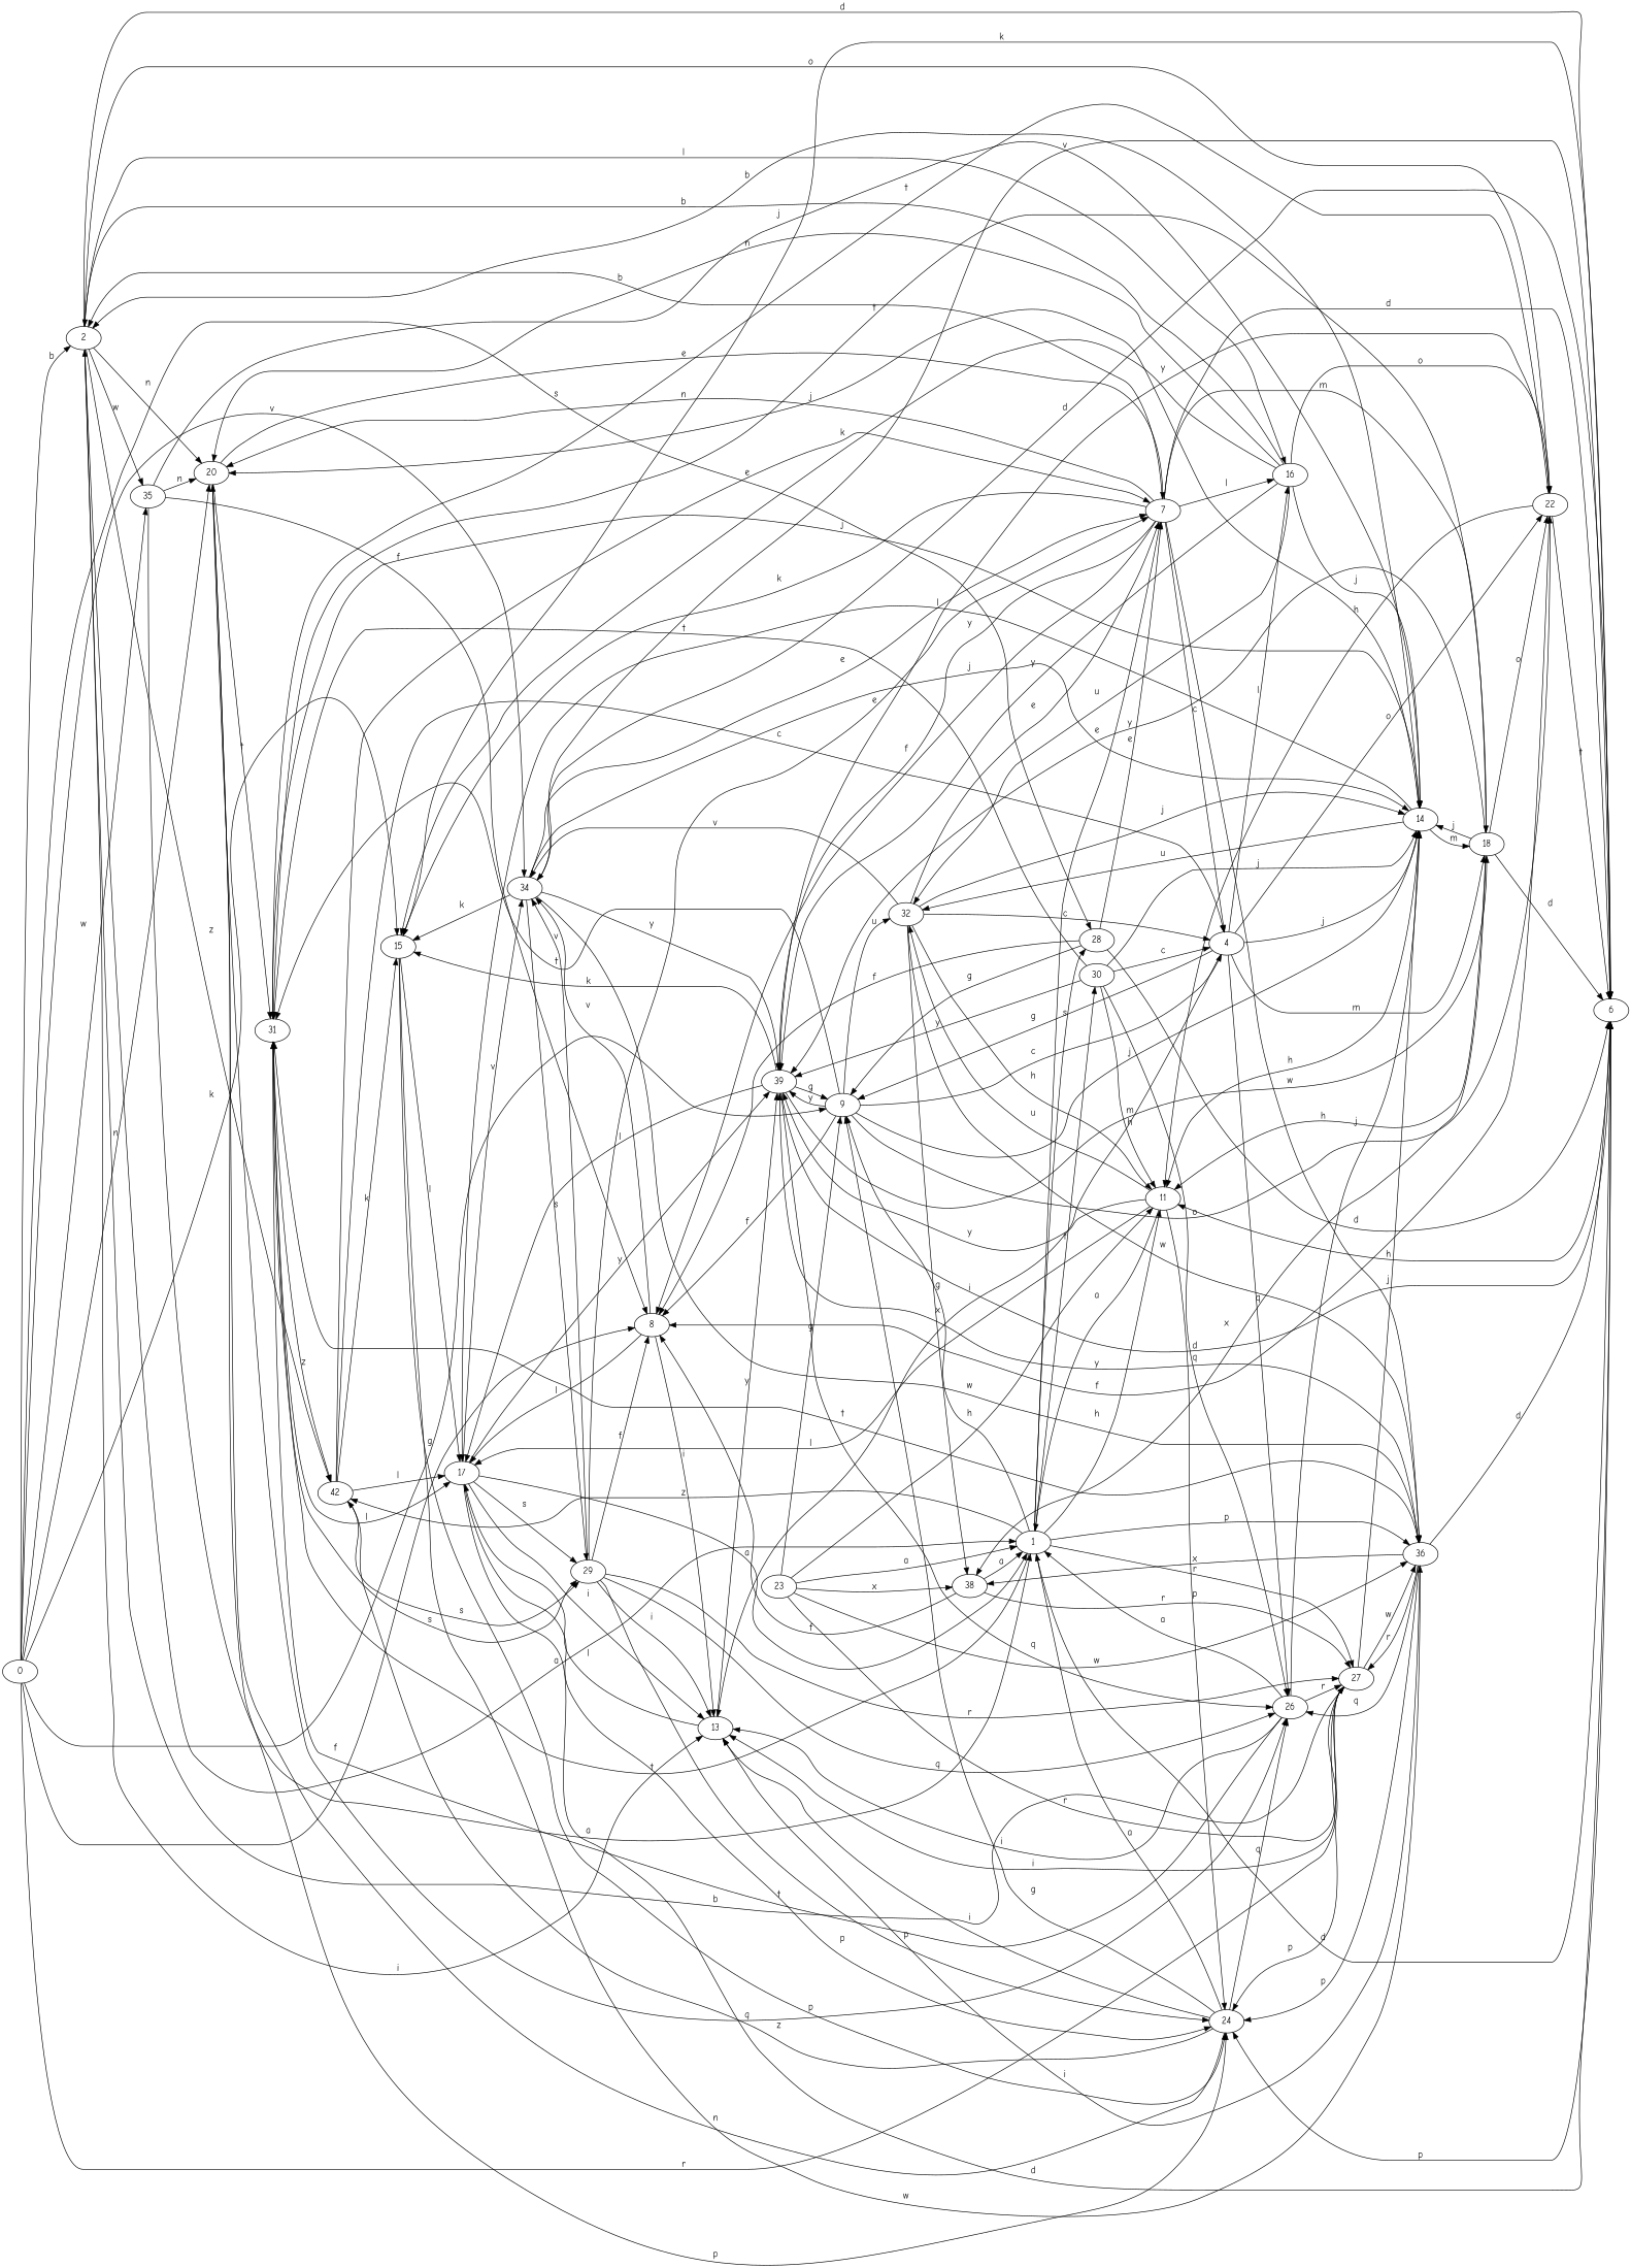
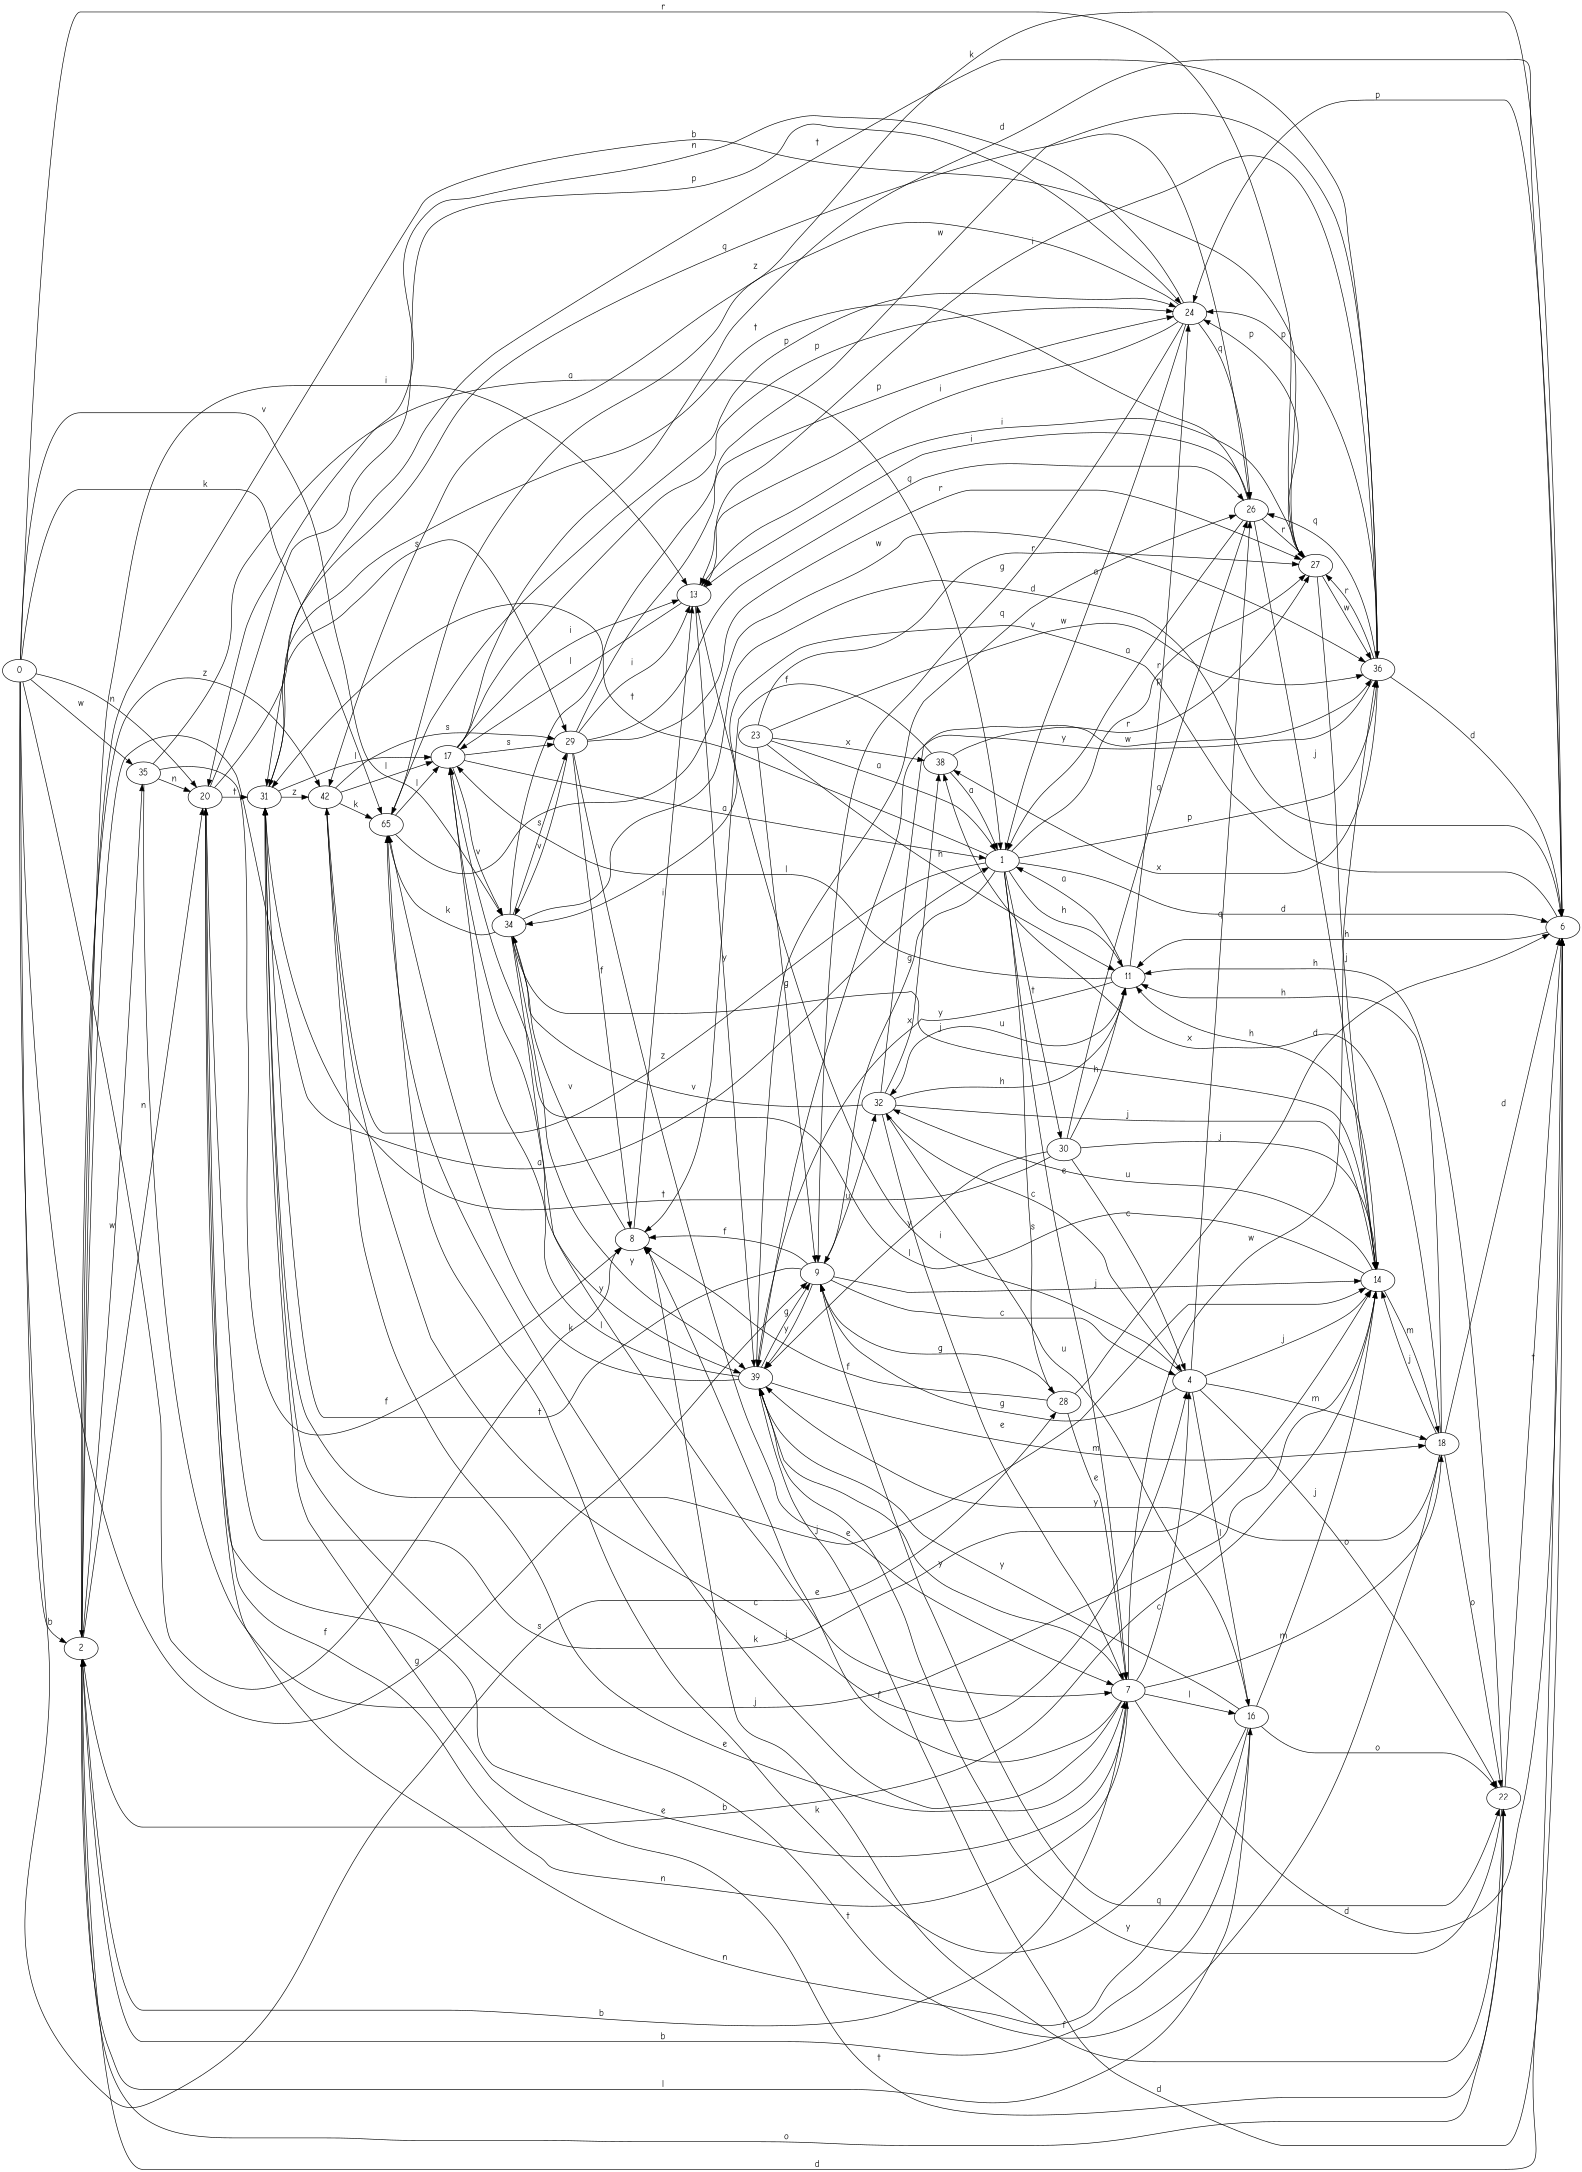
  strict digraph {
    fontname="Comic Neue"
    rankdir=LR
    node [fontname="Comic Neue"]
    edge [fontname="Comic Neue"]
    0
    2
    8
    9
-   15
+   15 [label=65]
    20
    27
    28
    34
    35
    1
    6
    42
    13
    16
    22
    17
    31
    4
    14
    39
    32
    24
    36
    7
    26
    29
    11
    30
    18
    23
    38
    0 -> 2 [label=b]
    0 -> 8 [label=f]
    0 -> 9 [label=g]
    0 -> 15 [label=k]
    0 -> 20 [label=n]
    0 -> 27 [label=r]
    0 -> 28 [label=s]
    0 -> 34 [label=v]
    0 -> 35 [label=w]
    2 -> 20 [label=n]
    2 -> 35 [label=w]
    2 -> 1 [label=a]
    2 -> 6 [label=d]
    2 -> 42 [label=z]
    2 -> 13 [label=i]
    2 -> 16 [label=l]
    2 -> 22 [label=o]
    8 -> 34 [label=v]
    8 -> 13 [label=i]
-   8 -> 17 [label=l]
    9 -> 8 [label=f]
-   9 -> 22 [label=o]
+   9 -> 22 [label=q]
    9 -> 31 [label=t]
    9 -> 4 [label=c]
    9 -> 14 [label=j]
    9 -> 39 [label=y]
    9 -> 32 [label=u]
    15 -> 17 [label=l]
    15 -> 24 [label=p]
    15 -> 36 [label=w]
    20 -> 31 [label=t]
-   14 -> 20 [label=j]
+   20 -> 14 [label=j]
    20 -> 24 [label=p]
    20 -> 7 [label=e]
    20 -> 26 [label=q]
    27 -> 2 [label=b]
    27 -> 13 [label=i]
    27 -> 14 [label=j]
    27 -> 24 [label=p]
    27 -> 36 [label=w]
    28 -> 8 [label=f]
    28 -> 9 [label=g]
    28 -> 6 [label=d]
    28 -> 7 [label=e]
    34 -> 15 [label=k]
    34 -> 6 [label=d]
    34 -> 14 [label=j]
    34 -> 39 [label=y]
    34 -> 36 [label=w]
    34 -> 7 [label=e]
    34 -> 29 [label=s]
    35 -> 8 [label=f]
    35 -> 20 [label=n]
    35 -> 1 [label=a]
    35 -> 14 [label=j]
    1 -> 9 [label=g]
    1 -> 27 [label=r]
    1 -> 28 [label=s]
    1 -> 6 [label=d]
    1 -> 42 [label=z]
    1 -> 31 [label=t]
    1 -> 36 [label=p]
    1 -> 7 [label=e]
    1 -> 11 [label=h]
    1 -> 30 [label=t]
    6 -> 15 [label=k]
    6 -> 34 [label=v]
    6 -> 24 [label=p]
    6 -> 11 [label=h]
    42 -> 15 [label=k]
    42 -> 17 [label=l]
    42 -> 4 [label=c]
    42 -> 7 [label=e]
    42 -> 29 [label=s]
    13 -> 17 [label=l]
    13 -> 39 [label=y]
    16 -> 2 [label=b]
    16 -> 15 [label=k]
    16 -> 20 [label=n]
    16 -> 22 [label=o]
    16 -> 14 [label=j]
    16 -> 39 [label=y]
    16 -> 32 [label=u]
    22 -> 8 [label=f]
    22 -> 6 [label=t]
    22 -> 31 [label=t]
    22 -> 39 [label=y]
    22 -> 11 [label=h]
    17 -> 34 [label=v]
    17 -> 1 [label=a]
    17 -> 6 [label=d]
    17 -> 13 [label=i]
    17 -> 39 [label=y]
    17 -> 24 [label=p]
    17 -> 29 [label=s]
    31 -> 42 [label=z]
    31 -> 17 [label=l]
    31 -> 14 [label=j]
    31 -> 29 [label=s]
    4 -> 9 [label=g]
    4 -> 13 [label=i]
    4 -> 16 [label=l]
    4 -> 22 [label=o]
    4 -> 14 [label=j]
    4 -> 26 [label=q]
    4 -> 18 [label=m]
    14 -> 2 [label=b]
    14 -> 17 [label=l]
    14 -> 32 [label=u]
    14 -> 11 [label=h]
    14 -> 18 [label=m]
    39 -> 9 [label=g]
    39 -> 15 [label=k]
    39 -> 6 [label=d]
    39 -> 17 [label=l]
    39 -> 26 [label=q]
    39 -> 18 [label=m]
    32 -> 34 [label=v]
    32 -> 4 [label=c]
    32 -> 14 [label=j]
    32 -> 36 [label=w]
    32 -> 7 [label=e]
    32 -> 11 [label=h]
    32 -> 38 [label=x]
    24 -> 9 [label=g]
    24 -> 20 [label=n]
    24 -> 1 [label=a]
    24 -> 42 [label=z]
    24 -> 13 [label=i]
    24 -> 26 [label=q]
    36 -> 27 [label=r]
    36 -> 6 [label=d]
    36 -> 13 [label=i]
    36 -> 31 [label=t]
    36 -> 39 [label=y]
    36 -> 24 [label=p]
    36 -> 26 [label=q]
    36 -> 38 [label=x]
    7 -> 2 [label=b]
    7 -> 8 [label=f]
    7 -> 15 [label=k]
    7 -> 20 [label=n]
    7 -> 6 [label=d]
    7 -> 16 [label=l]
    7 -> 4 [label=c]
    7 -> 39 [label=y]
    7 -> 36 [label=w]
    7 -> 18 [label=m]
    26 -> 27 [label=r]
    26 -> 1 [label=a]
    26 -> 13 [label=i]
    26 -> 31 [label=t]
    26 -> 14 [label=j]
    29 -> 8 [label=f]
    29 -> 27 [label=r]
    29 -> 34 [label=v]
    29 -> 13 [label=i]
    29 -> 24 [label=p]
    29 -> 7 [label=e]
    29 -> 26 [label=q]
    11 -> 1 [label=a]
    11 -> 17 [label=l]
    11 -> 39 [label=y]
    11 -> 32 [label=u]
    11 -> 24 [label=p]
    30 -> 31 [label=t]
    30 -> 4 [label=c]
    30 -> 14 [label=j]
    30 -> 39 [label=y]
    30 -> 26 [label=q]
    30 -> 11 [label=h]
    18 -> 6 [label=d]
    18 -> 22 [label=o]
    18 -> 31 [label=t]
    18 -> 14 [label=j]
    18 -> 39 [label=y]
    18 -> 11 [label=h]
    18 -> 38 [label=x]
    23 -> 9 [label=g]
    23 -> 27 [label=r]
    23 -> 1 [label=a]
    23 -> 36 [label=w]
    23 -> 11 [label=h]
    23 -> 38 [label=x]
    38 -> 8 [label=f]
    38 -> 27 [label=r]
    38 -> 1 [label=a]
  }
